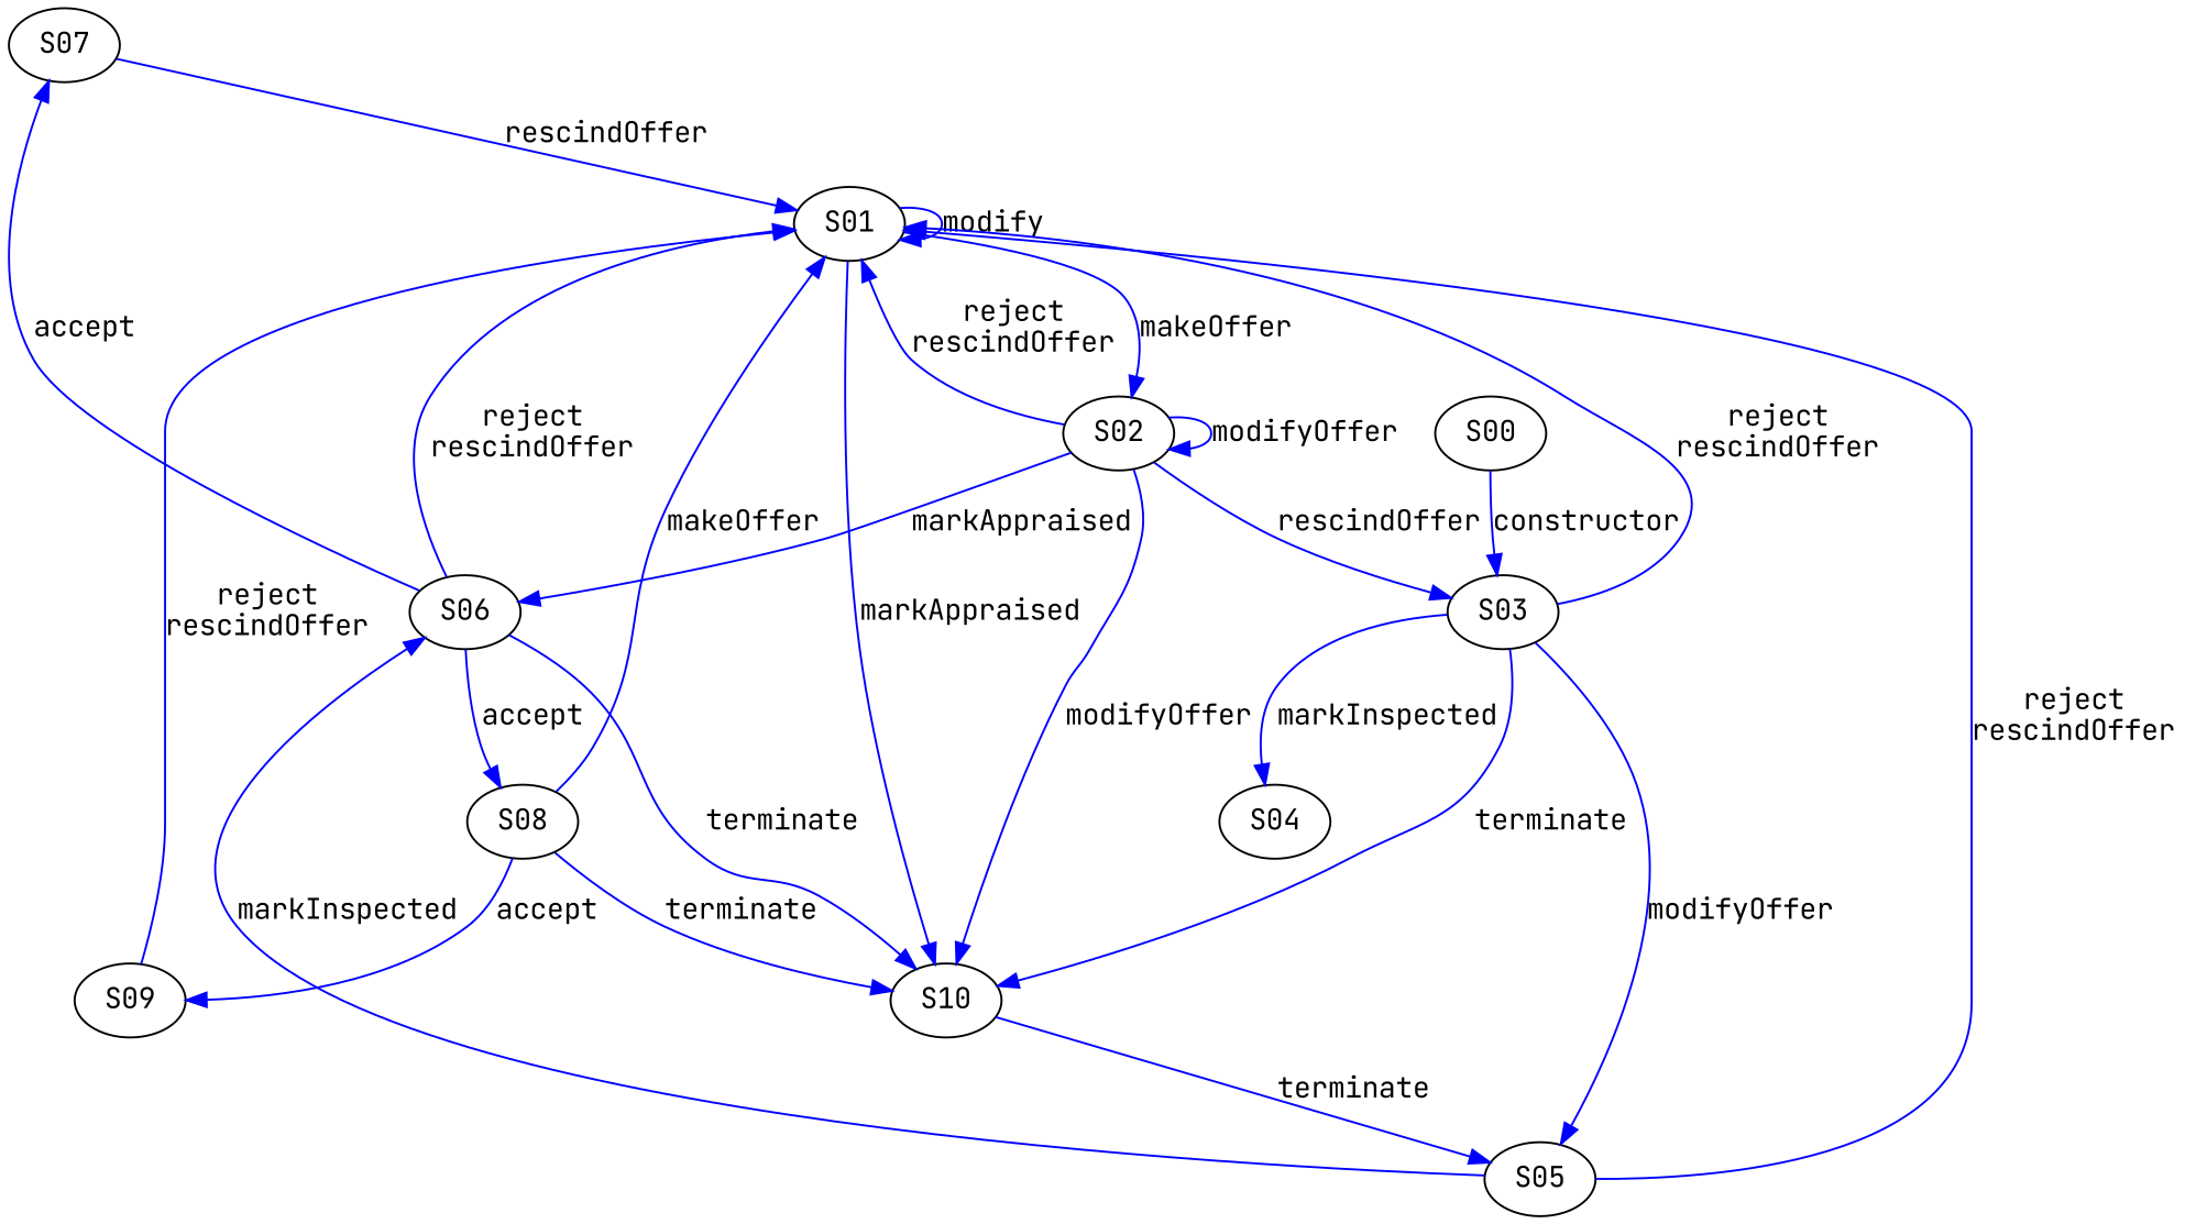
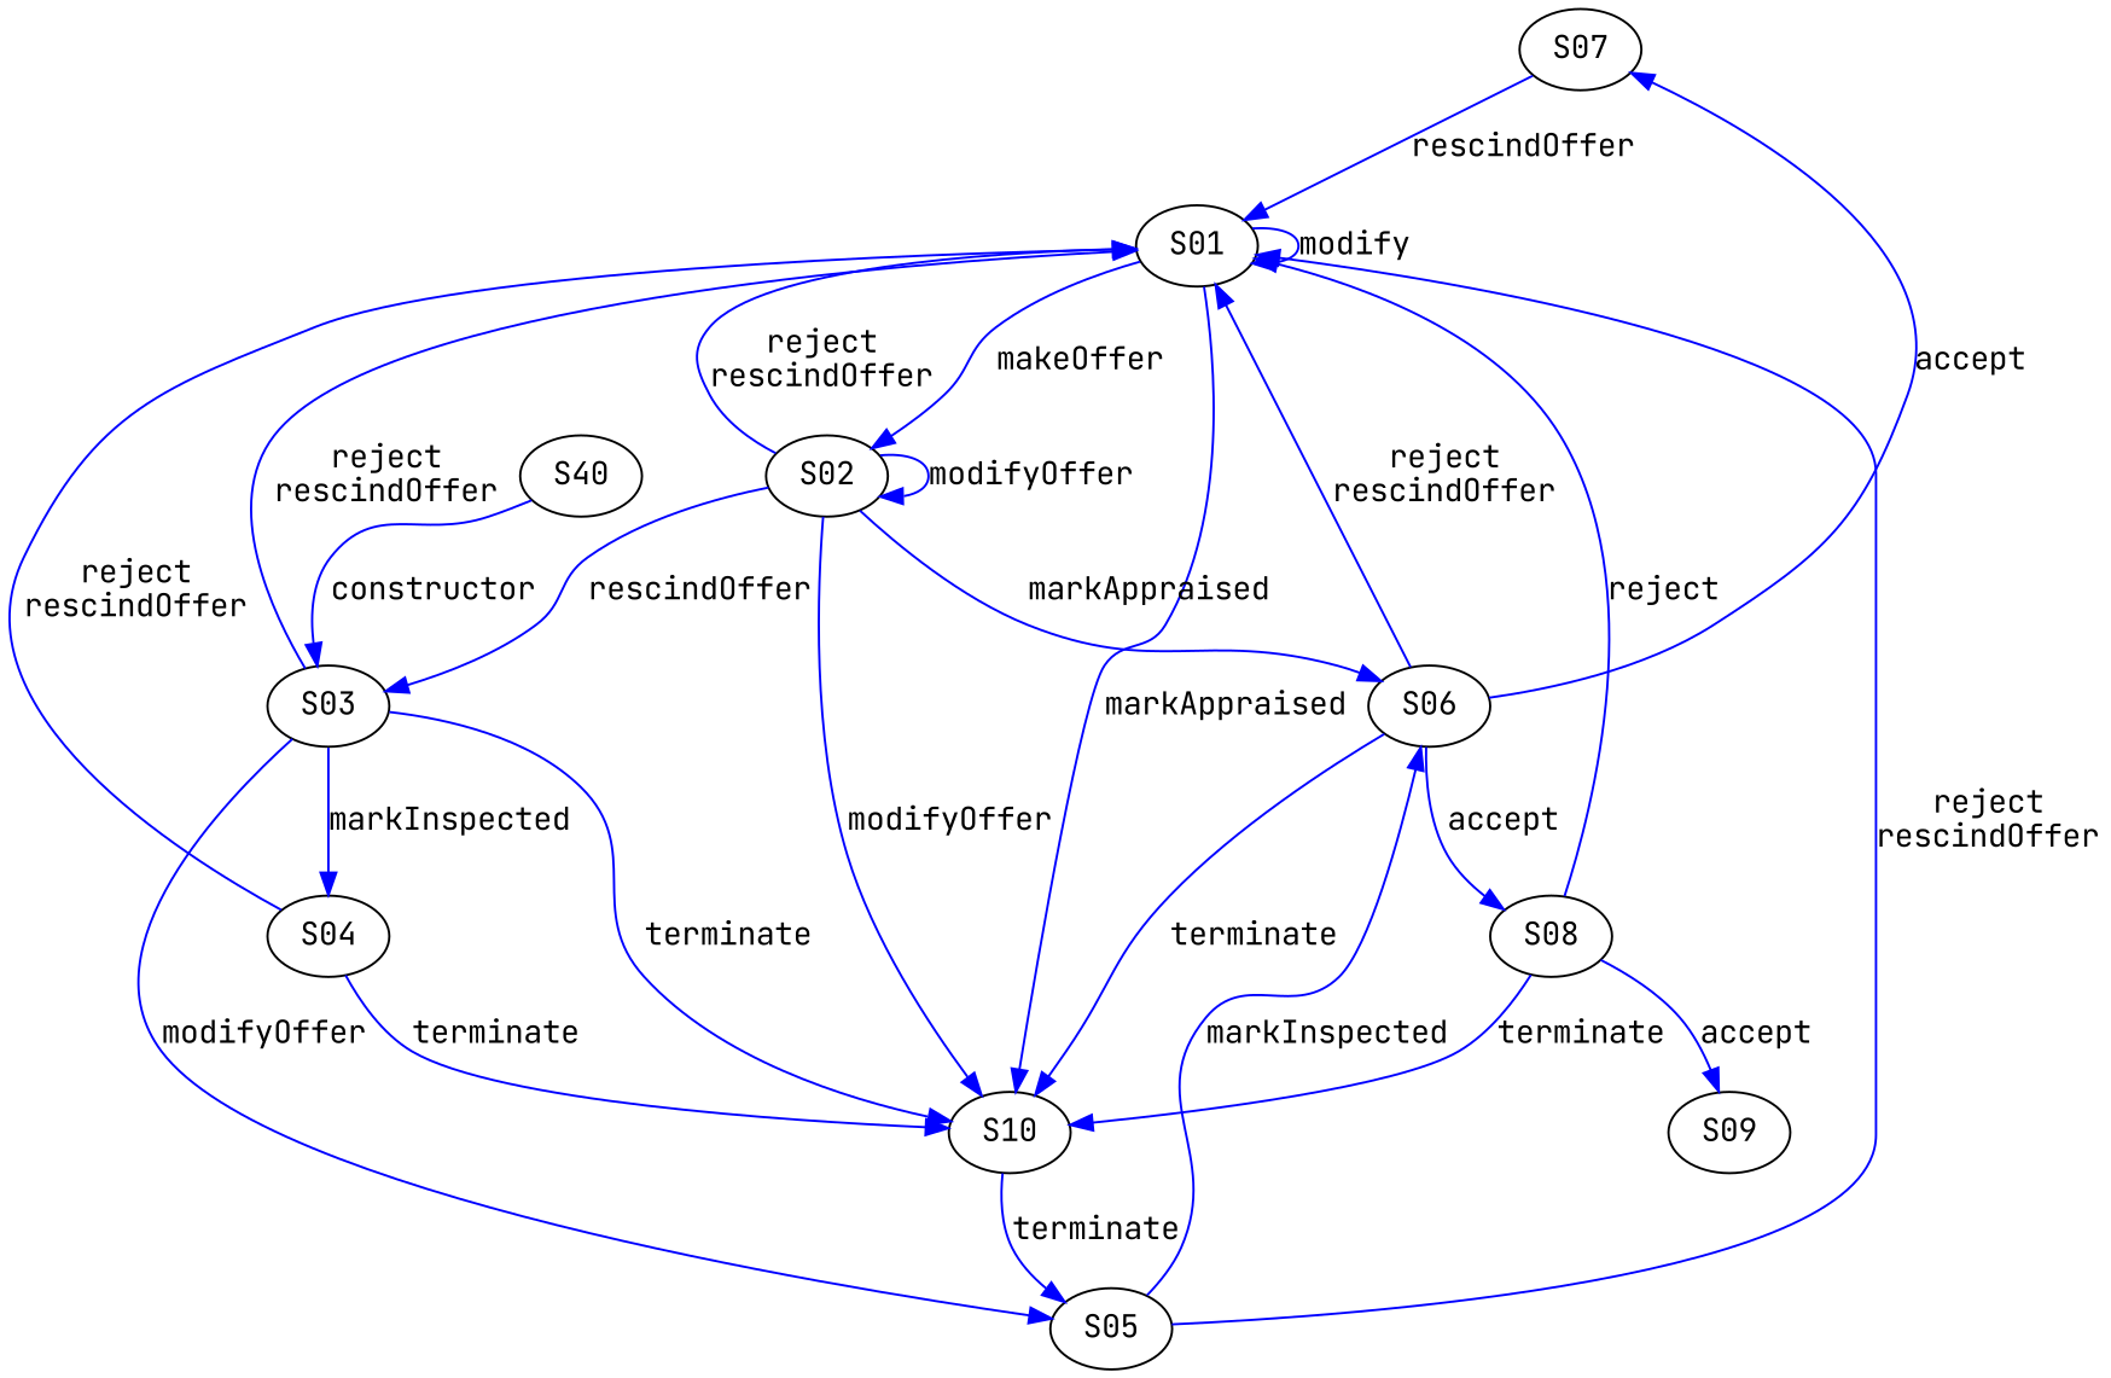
  digraph {
    fontname="JetBrains Mono"
    node [fontname="JetBrains Mono"]
    edge [color=blue fontname="JetBrains Mono"]
    S07
    S01
    S02
    S10
    S03
    S06
    S05
    S04
    S08
    S09
-   S00
+   S00 [label=S40]
    S07 -> S01 [label=rescindOffer]
    S01 -> S01 [label=modify]
    S01 -> S02 [label=makeOffer]
    S01 -> S10 [label=markAppraised]
    S02 -> S01 [label="reject\nrescindOffer"]
    S02 -> S02 [label=modifyOffer]
    S02 -> S10 [label=modifyOffer]
    S02 -> S03 [label=rescindOffer]
    S02 -> S06 [label=markAppraised]
    S10 -> S05 [label=terminate]
    S03 -> S01 [label="reject\nrescindOffer"]
    S03 -> S10 [label=terminate]
    S03 -> S05 [label=modifyOffer]
    S03 -> S04 [label=markInspected]
    S06 -> S07 [label=accept]
    S06 -> S01 [label="reject\nrescindOffer"]
    S06 -> S10 [label=terminate]
    S06 -> S08 [label=accept]
    S05 -> S01 [label="reject\nrescindOffer"]
    S05 -> S06 [label=markInspected]
-   S09 -> S01 [label="reject\nrescindOffer"]
-   S08 -> S01 [label=makeOffer]
+   S04 -> S01 [label="reject\nrescindOffer"]
+   S04 -> S10 [label=terminate]
+   S08 -> S01 [label=reject]
    S08 -> S10 [label=terminate]
    S08 -> S09 [label=accept]
    S00 -> S03 [label=constructor]
  }
